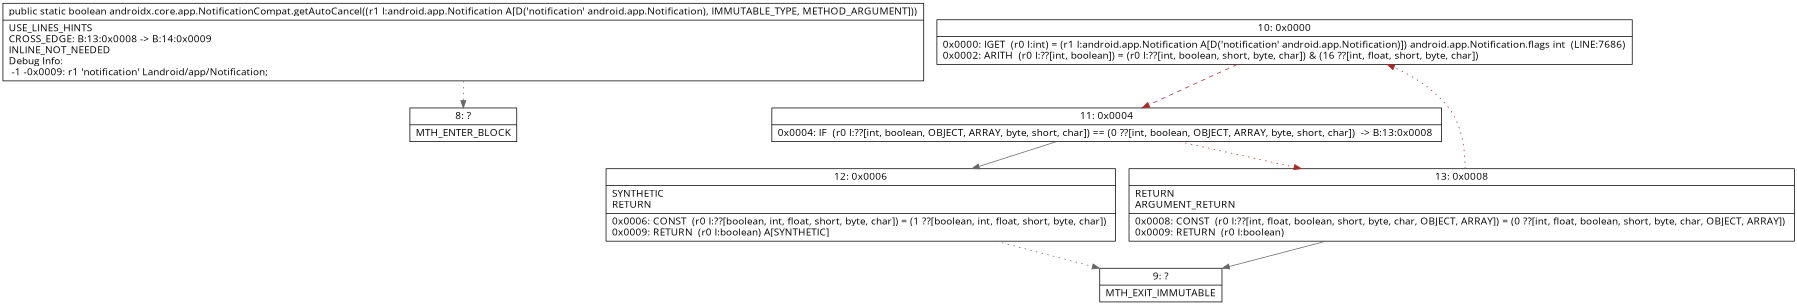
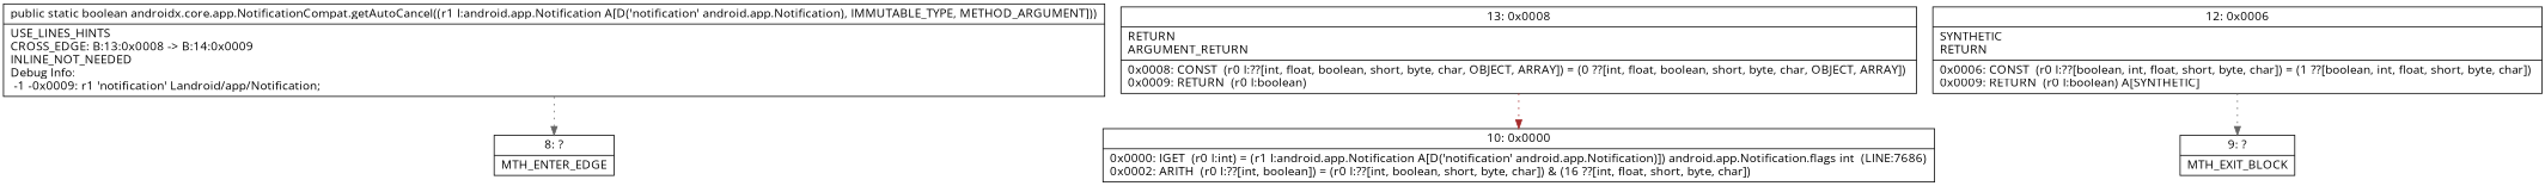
  digraph {
    fontname="Open Sans"
    node [fontname="Open Sans" shape=record]
    edge [color=gray40 fontname="Open Sans" style=dotted]
-   n1 [label="{8\:\ ?|MTH_ENTER_BLOCK\l}"]
+   n1 [label="{8\:\ ?|MTH_ENTER_EDGE\l}"]
    n2 [label="{10\:\ 0x0000|0x0000: IGET  (r0 I:int) = (r1 I:android.app.Notification A[D('notification' android.app.Notification)]) android.app.Notification.flags int  (LINE:7686)\l0x0002: ARITH  (r0 I:??[int, boolean]) = (r0 I:??[int, boolean, short, byte, char]) & (16 ??[int, float, short, byte, char]) \l}"]
-   n3 [label="{11\:\ 0x0004|0x0004: IF  (r0 I:??[int, boolean, OBJECT, ARRAY, byte, short, char]) == (0 ??[int, boolean, OBJECT, ARRAY, byte, short, char])  \-\> B:13:0x0008 \l}"]
    n4 [label="{12\:\ 0x0006|SYNTHETIC\lRETURN\l|0x0006: CONST  (r0 I:??[boolean, int, float, short, byte, char]) = (1 ??[boolean, int, float, short, byte, char]) \l0x0009: RETURN  (r0 I:boolean) A[SYNTHETIC]\l}"]
    n5 [label="{13\:\ 0x0008|RETURN\lARGUMENT_RETURN\l|0x0008: CONST  (r0 I:??[int, float, boolean, short, byte, char, OBJECT, ARRAY]) = (0 ??[int, float, boolean, short, byte, char, OBJECT, ARRAY]) \l0x0009: RETURN  (r0 I:boolean) \l}"]
-   n6 [label="{9\:\ ?|MTH_EXIT_IMMUTABLE\l}"]
+   n6 [label="{9\:\ ?|MTH_EXIT_BLOCK\l}"]
    n7 [label="{public static boolean androidx.core.app.NotificationCompat.getAutoCancel((r1 I:android.app.Notification A[D('notification' android.app.Notification), IMMUTABLE_TYPE, METHOD_ARGUMENT]))  | USE_LINES_HINTS\lCROSS_EDGE: B:13:0x0008 \-\> B:14:0x0009\lINLINE_NOT_NEEDED\lDebug Info:\l  \-1 \-0x0009: r1 'notification' Landroid\/app\/Notification;\l}"]
-   n2 -> n3 [color=brown style=dashed]
-   n3 -> n4 [style=solid]
-   n3 -> n5 [color=brown]
    n4 -> n6
    n5 -> n2 [color=brown]
-   n5 -> n6 [style=solid]
    n7 -> n1
  }
